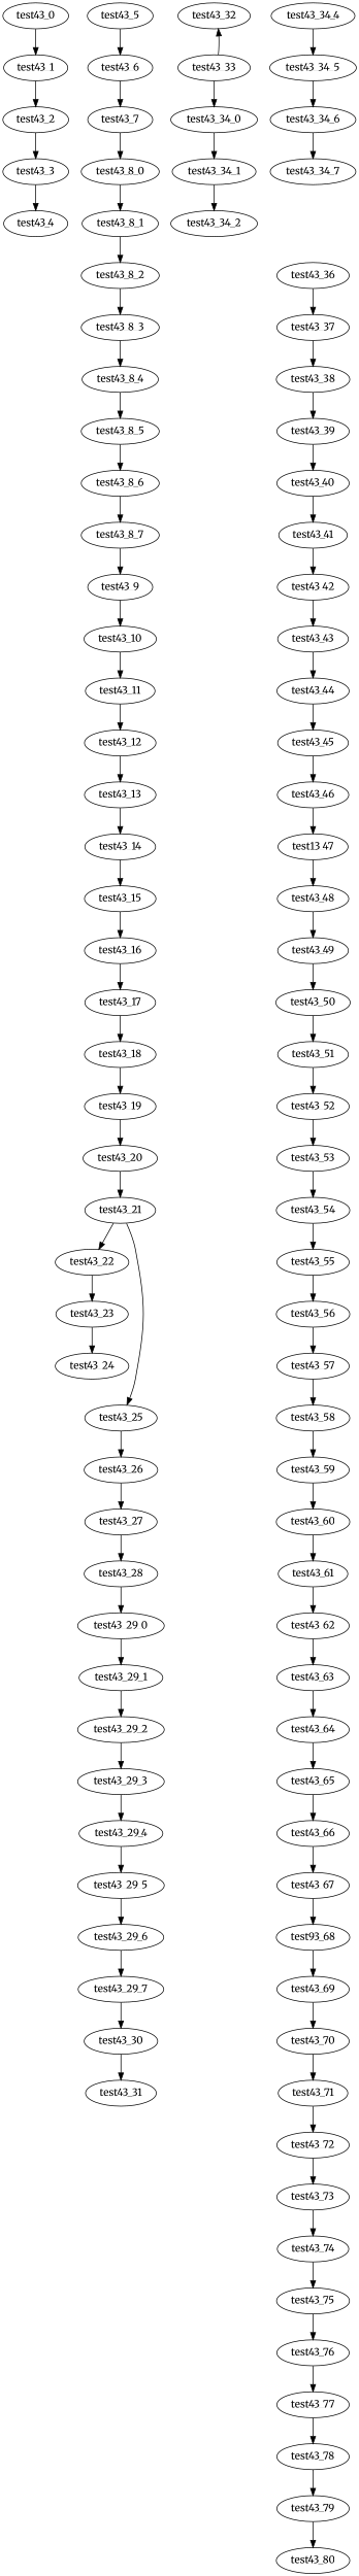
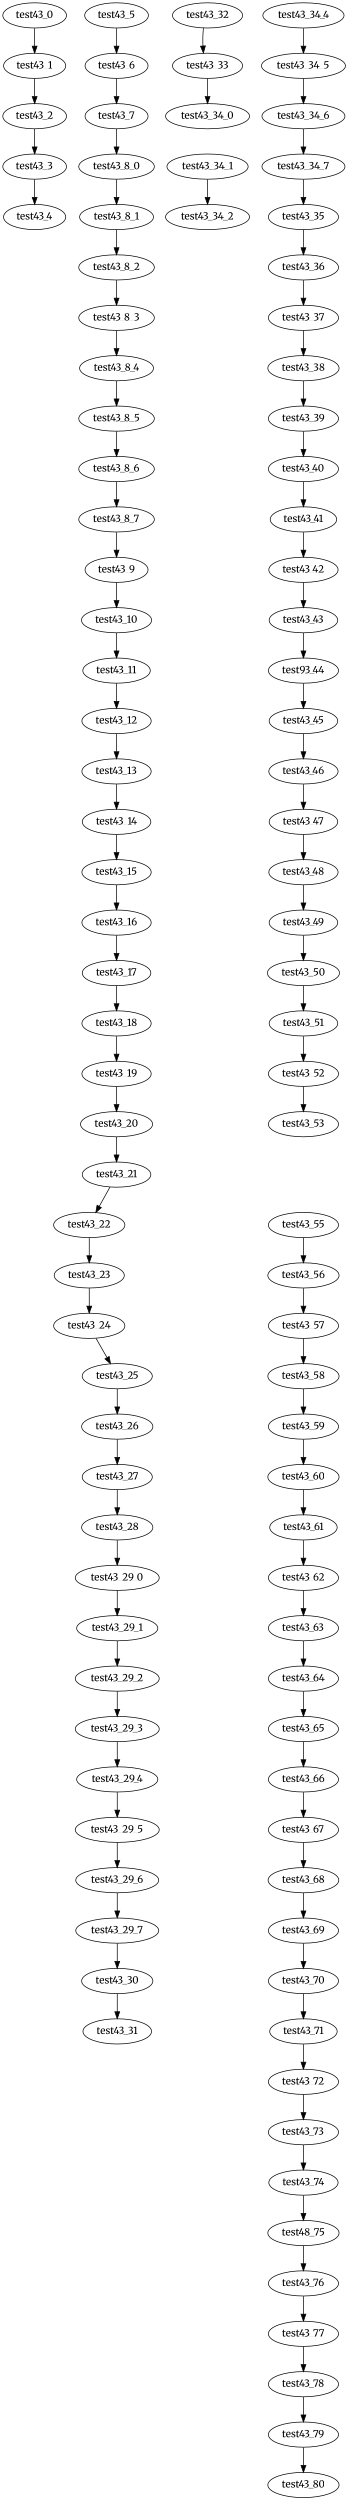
  digraph {
    fontname=Merriweather
    node [fontname=Merriweather]
    edge [fontname=Merriweather]
    test43_0
    test43_1
    test43_2
    test43_3
    test43_4
    test43_5
    test43_6
    test43_7
    test43_8_0
    test43_8_1
    test43_8_2
    test43_8_3
    test43_8_4
    test43_8_5
    test43_8_6
    test43_8_7
    test43_9
    test43_10
    test43_11
    test43_12
    test43_13
    test43_14
    test43_15
    test43_16
    test43_17
    test43_18
    test43_19
    test43_20
    test43_21
    test43_22
    test43_23
    test43_24
    test43_25
    test43_26
    test43_27
    test43_28
    test43_29_0
    test43_29_1
    test43_29_2
    test43_29_3
    test43_29_4
    test43_29_5
    test43_29_6
    test43_29_7
    test43_30
    test43_31
    test43_32
    test43_33
    test43_34_0
    test43_34_1
    test43_34_2
    test43_34_4
    test43_34_5
    test43_34_6
    test43_34_7
+   test43_35
    test43_36
    test43_37
    test43_38
    test43_39
    test43_40
    test43_41
    test43_42
    test43_43
-   test43_44
+   test43_44 [label=test93_44]
    test43_45
    test43_46
-   test43_47 [label=test13_47]
+   test43_47
    test43_48
    test43_49
    test43_50
    test43_51
    test43_52
    test43_53
-   test43_54
    test43_55
    test43_56
    test43_57
    test43_58
    test43_59
    test43_60
    test43_61
    test43_62
    test43_63
    test43_64
    test43_65
    test43_66
    test43_67
-   test43_68 [label=test93_68]
+   test43_68
    test43_69
    test43_70
    test43_71
    test43_72
    test43_73
    test43_74
-   test43_75
+   test43_75 [label=test48_75]
    test43_76
    test43_77
    test43_78
    test43_79
    test43_80
    test43_0 -> test43_1
    test43_1 -> test43_2
    test43_2 -> test43_3
    test43_3 -> test43_4
    test43_5 -> test43_6
    test43_6 -> test43_7
    test43_7 -> test43_8_0
    test43_8_0 -> test43_8_1
    test43_8_1 -> test43_8_2
    test43_8_2 -> test43_8_3
    test43_8_3 -> test43_8_4
    test43_8_4 -> test43_8_5
    test43_8_5 -> test43_8_6
    test43_8_6 -> test43_8_7
    test43_8_7 -> test43_9
    test43_9 -> test43_10
    test43_10 -> test43_11
    test43_11 -> test43_12
    test43_12 -> test43_13
    test43_13 -> test43_14
    test43_14 -> test43_15
    test43_15 -> test43_16
    test43_16 -> test43_17
    test43_17 -> test43_18
    test43_18 -> test43_19
    test43_19 -> test43_20
    test43_20 -> test43_21
    test43_21 -> test43_22
    test43_22 -> test43_23
    test43_23 -> test43_24
-   test43_21 -> test43_25
+   test43_24 -> test43_25
    test43_25 -> test43_26
    test43_26 -> test43_27
    test43_27 -> test43_28
    test43_28 -> test43_29_0
    test43_29_0 -> test43_29_1
    test43_29_1 -> test43_29_2
    test43_29_2 -> test43_29_3
    test43_29_3 -> test43_29_4
    test43_29_4 -> test43_29_5
    test43_29_5 -> test43_29_6
    test43_29_6 -> test43_29_7
    test43_29_7 -> test43_30
    test43_30 -> test43_31
-   test43_33 -> test43_32
+   test43_32 -> test43_33
    test43_33 -> test43_34_0
-   test43_34_0 -> test43_34_1
    test43_34_1 -> test43_34_2
    test43_34_4 -> test43_34_5
    test43_34_5 -> test43_34_6
    test43_34_6 -> test43_34_7
+   test43_34_7 -> test43_35
+   test43_35 -> test43_36
    test43_36 -> test43_37
    test43_37 -> test43_38
    test43_38 -> test43_39
    test43_39 -> test43_40
    test43_40 -> test43_41
    test43_41 -> test43_42
    test43_42 -> test43_43
    test43_43 -> test43_44
    test43_44 -> test43_45
    test43_45 -> test43_46
    test43_46 -> test43_47
    test43_47 -> test43_48
    test43_48 -> test43_49
    test43_49 -> test43_50
    test43_50 -> test43_51
    test43_51 -> test43_52
    test43_52 -> test43_53
-   test43_53 -> test43_54
-   test43_54 -> test43_55
    test43_55 -> test43_56
    test43_56 -> test43_57
    test43_57 -> test43_58
    test43_58 -> test43_59
    test43_59 -> test43_60
    test43_60 -> test43_61
    test43_61 -> test43_62
    test43_62 -> test43_63
    test43_63 -> test43_64
    test43_64 -> test43_65
    test43_65 -> test43_66
    test43_66 -> test43_67
    test43_67 -> test43_68
    test43_68 -> test43_69
    test43_69 -> test43_70
    test43_70 -> test43_71
    test43_71 -> test43_72
    test43_72 -> test43_73
    test43_73 -> test43_74
    test43_74 -> test43_75
    test43_75 -> test43_76
    test43_76 -> test43_77
    test43_77 -> test43_78
    test43_78 -> test43_79
    test43_79 -> test43_80
  }
